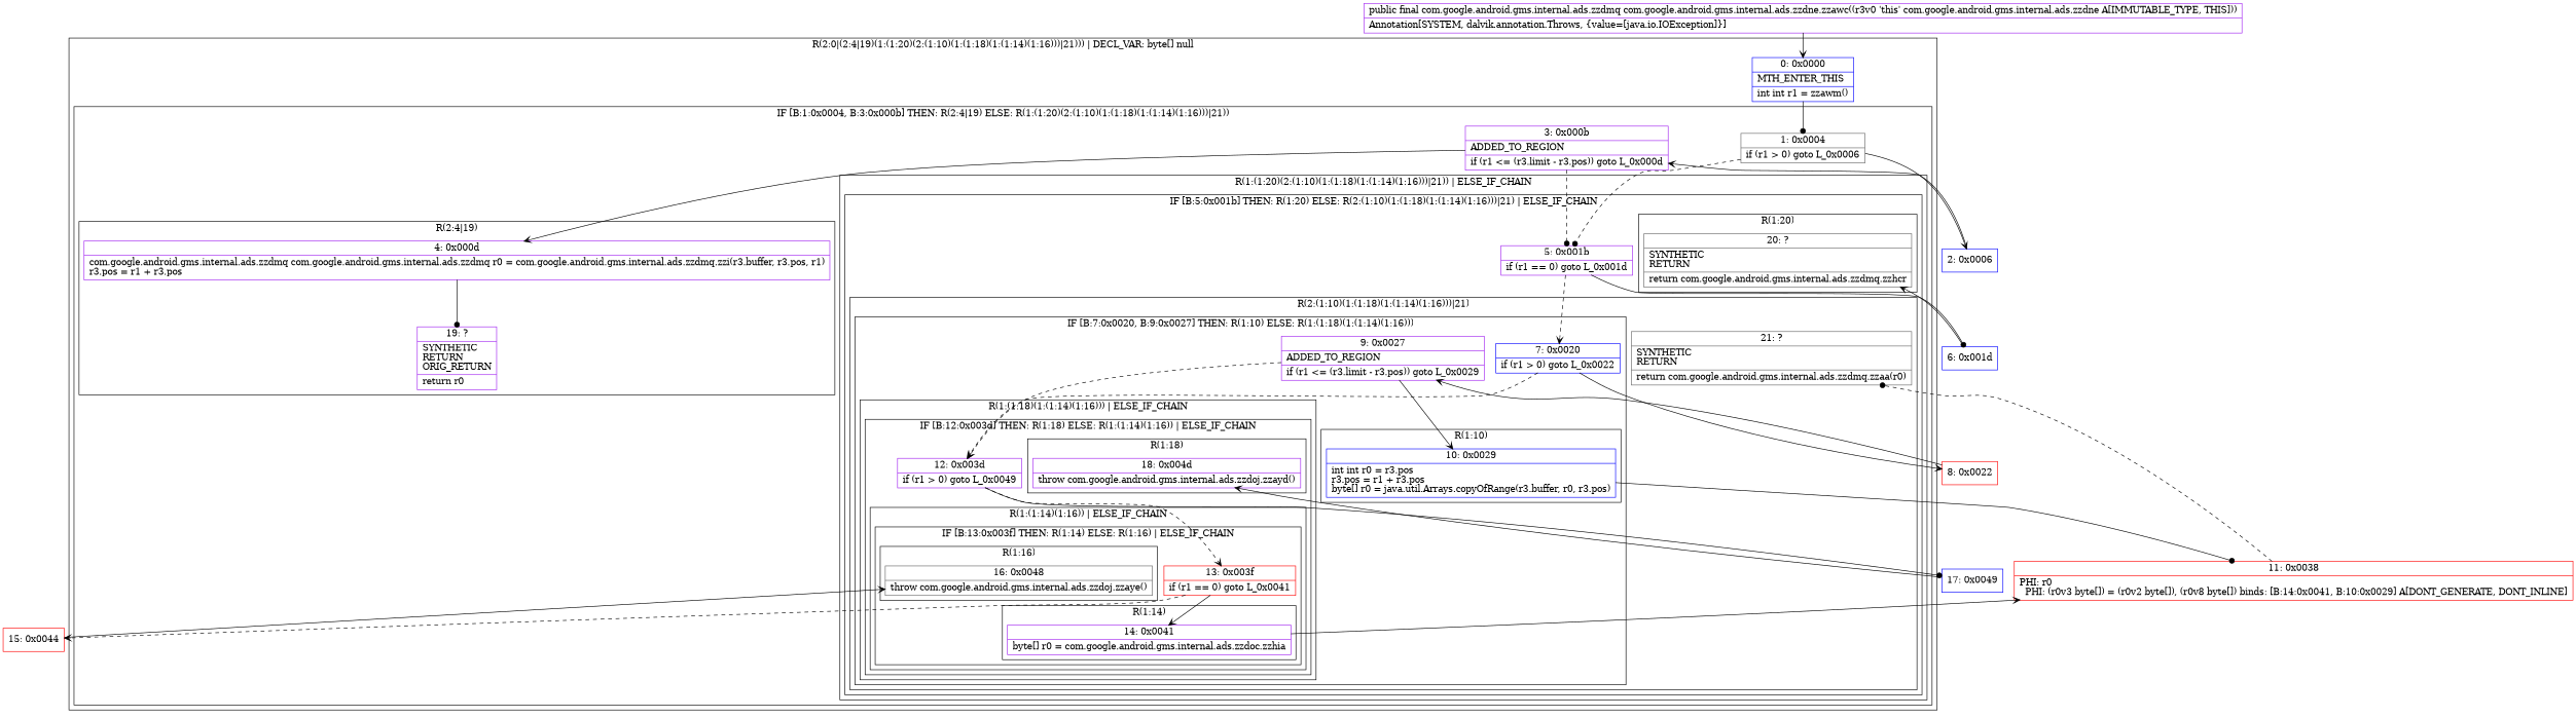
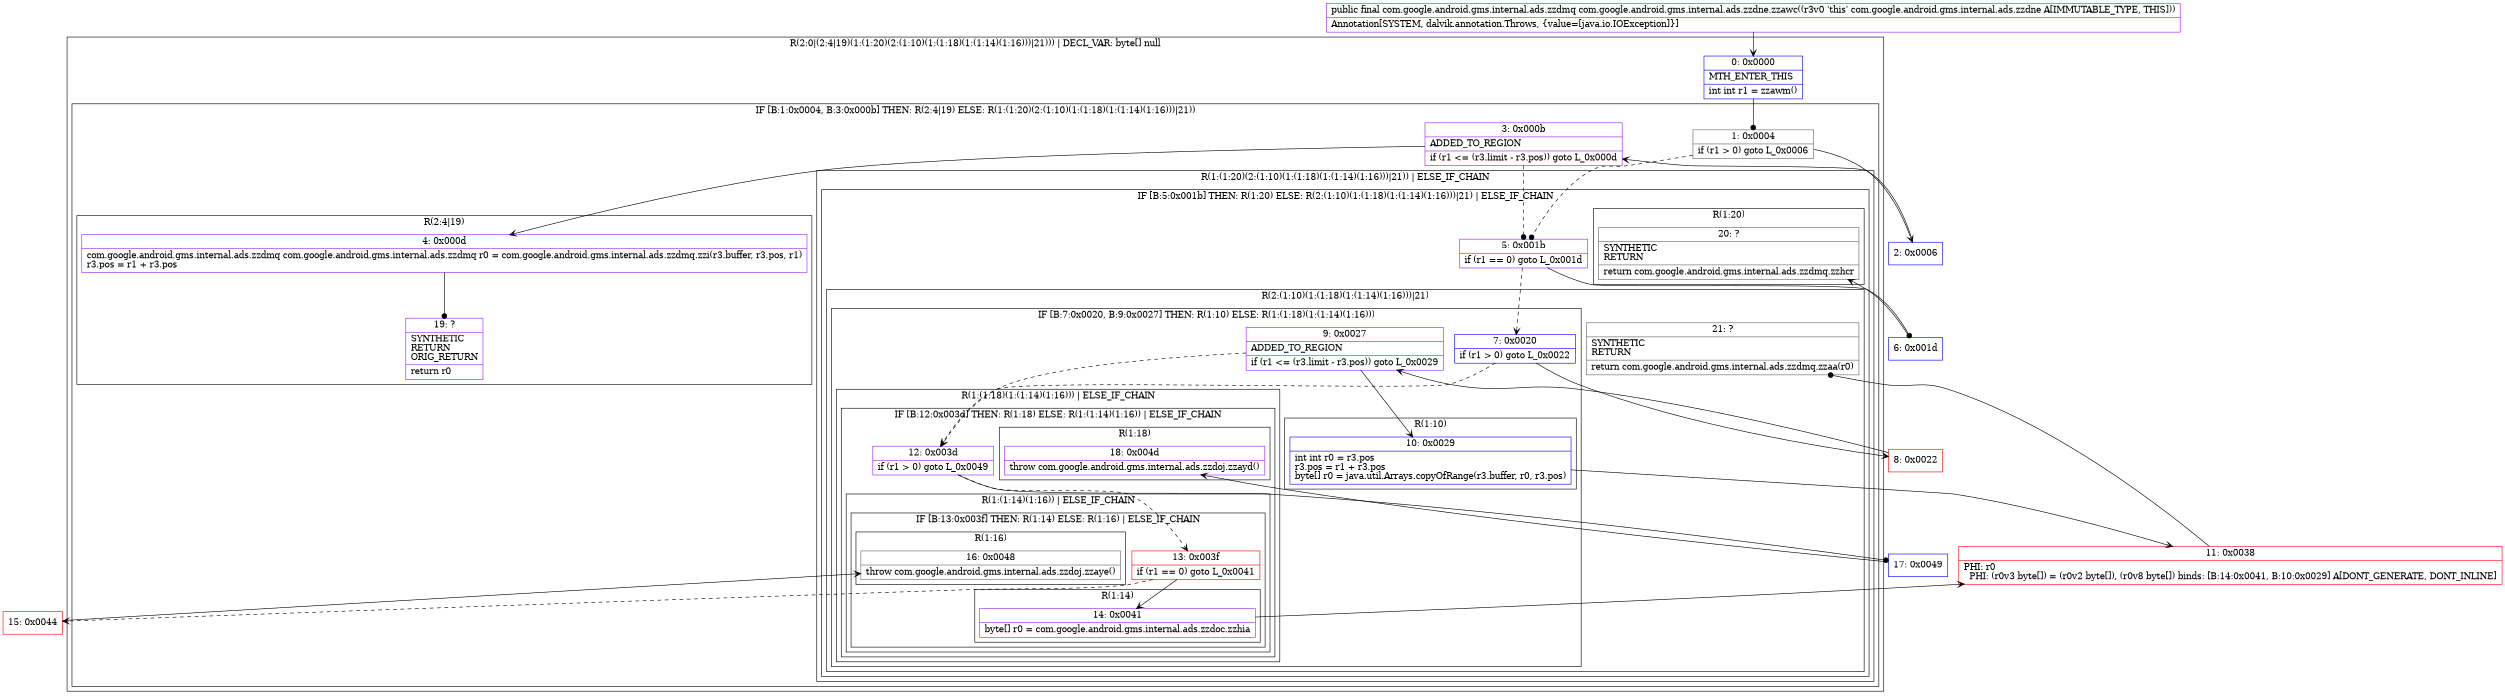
  digraph {
    node [color=purple shape=record]
    edge [arrowhead=vee]
    n1 [label="{4\:\ 0x000d|com.google.android.gms.internal.ads.zzdmq com.google.android.gms.internal.ads.zzdmq r0 = com.google.android.gms.internal.ads.zzdmq.zzi(r3.buffer, r3.pos, r1)\lr3.pos = r1 + r3.pos\l}"]
    n2 [label="{19\:\ ?|SYNTHETIC\lRETURN\lORIG_RETURN\l|return r0\l}"]
    n3 [color=gray40 label="{20\:\ ?|SYNTHETIC\lRETURN\l|return com.google.android.gms.internal.ads.zzdmq.zzhcr\l}"]
    n4 [color=blue label="{10\:\ 0x0029|int int r0 = r3.pos\lr3.pos = r1 + r3.pos\lbyte[] r0 = java.util.Arrays.copyOfRange(r3.buffer, r0, r3.pos)\l}"]
    n5 [label="{18\:\ 0x004d|throw com.google.android.gms.internal.ads.zzdoj.zzayd()\l}"]
    n6 [label="{14\:\ 0x0041|byte[] r0 = com.google.android.gms.internal.ads.zzdoc.zzhia\l}"]
    n7 [color=gray40 label="{16\:\ 0x0048|throw com.google.android.gms.internal.ads.zzdoj.zzaye()\l}"]
    n8 [color=red label="{13\:\ 0x003f|if (r1 == 0) goto L_0x0041\l}"]
    n9 [label="{12\:\ 0x003d|if (r1 \> 0) goto L_0x0049\l}"]
    n10 [color=blue label="{7\:\ 0x0020|if (r1 \> 0) goto L_0x0022\l}"]
    n11 [label="{9\:\ 0x0027|ADDED_TO_REGION\l|if (r1 \<= (r3.limit \- r3.pos)) goto L_0x0029\l}"]
    n12 [color=gray40 label="{21\:\ ?|SYNTHETIC\lRETURN\l|return com.google.android.gms.internal.ads.zzdmq.zzaa(r0)\l}"]
    n13 [label="{5\:\ 0x001b|if (r1 == 0) goto L_0x001d\l}"]
    n14 [color=gray40 label="{1\:\ 0x0004|if (r1 \> 0) goto L_0x0006\l}"]
    n15 [label="{3\:\ 0x000b|ADDED_TO_REGION\l|if (r1 \<= (r3.limit \- r3.pos)) goto L_0x000d\l}"]
    n16 [color=blue label="{0\:\ 0x0000|MTH_ENTER_THIS\l|int int r1 = zzawm()\l}"]
    n17 [color=red label="{11\:\ 0x0038|PHI: r0 \l  PHI: (r0v3 byte[]) = (r0v2 byte[]), (r0v8 byte[]) binds: [B:14:0x0041, B:10:0x0029] A[DONT_GENERATE, DONT_INLINE]\l}"]
    n18 [color=red label="{15\:\ 0x0044}"]
    n19 [color=blue label="{17\:\ 0x0049}"]
    n20 [color=red label="{8\:\ 0x0022}"]
    n21 [color=blue label="{6\:\ 0x001d}"]
    n22 [color=blue label="{2\:\ 0x0006}"]
    n23 [label="{public final com.google.android.gms.internal.ads.zzdmq com.google.android.gms.internal.ads.zzdne.zzawc((r3v0 'this' com.google.android.gms.internal.ads.zzdne A[IMMUTABLE_TYPE, THIS]))  | Annotation[SYSTEM, dalvik.annotation.Throws, \{value=[java.io.IOException]\}]\l}"]
    subgraph cluster_1 {
      label="R(2:0|(2:4|19)(1:(1:20)(2:(1:10)(1:(1:18)(1:(1:14)(1:16)))|21))) | DECL_VAR: byte[] null\l"
      n16
      subgraph cluster_2 {
        label="IF [B:1:0x0004, B:3:0x000b] THEN: R(2:4|19) ELSE: R(1:(1:20)(2:(1:10)(1:(1:18)(1:(1:14)(1:16)))|21))"
        n14
        n15
        subgraph cluster_3 {
          label="R(2:4|19)"
          n1
          n2
        }
        subgraph cluster_4 {
          label="R(1:(1:20)(2:(1:10)(1:(1:18)(1:(1:14)(1:16)))|21)) | ELSE_IF_CHAIN\l"
          subgraph cluster_5 {
            label="IF [B:5:0x001b] THEN: R(1:20) ELSE: R(2:(1:10)(1:(1:18)(1:(1:14)(1:16)))|21) | ELSE_IF_CHAIN\l"
            n13
            subgraph cluster_6 {
              label="R(1:20)"
              n3
            }
            subgraph cluster_7 {
              label="R(2:(1:10)(1:(1:18)(1:(1:14)(1:16)))|21)"
              n12
              subgraph cluster_8 {
                label="IF [B:7:0x0020, B:9:0x0027] THEN: R(1:10) ELSE: R(1:(1:18)(1:(1:14)(1:16)))"
                n10
                n11
                subgraph cluster_9 {
                  label="R(1:10)"
                  n4
                }
                subgraph cluster_10 {
                  label="R(1:(1:18)(1:(1:14)(1:16))) | ELSE_IF_CHAIN\l"
                  subgraph cluster_11 {
                    label="IF [B:12:0x003d] THEN: R(1:18) ELSE: R(1:(1:14)(1:16)) | ELSE_IF_CHAIN\l"
                    n9
                    subgraph cluster_12 {
                      label="R(1:18)"
                      n5
                    }
                    subgraph cluster_13 {
                      label="R(1:(1:14)(1:16)) | ELSE_IF_CHAIN\l"
                      subgraph cluster_14 {
                        label="IF [B:13:0x003f] THEN: R(1:14) ELSE: R(1:16) | ELSE_IF_CHAIN\l"
                        n8
                        subgraph cluster_15 {
                          label="R(1:14)"
                          n6
                        }
                        subgraph cluster_16 {
                          label="R(1:16)"
                          n7
                        }
                      }
                    }
                  }
                }
              }
            }
          }
        }
      }
    }
    n1 -> n2 [arrowhead=dot]
-   n4 -> n17 [arrowhead=dot]
+   n4 -> n17
    n6 -> n17
    n8 -> n6
    n8 -> n18 [style=dashed]
    n9 -> n8 [style=dashed]
    n9 -> n19 [arrowhead=dot]
    n10 -> n9 [style=dashed]
    n10 -> n20
    n11 -> n4
    n11 -> n9 [style=dashed]
    n13 -> n10 [style=dashed]
    n13 -> n21 [arrowhead=dot]
    n14 -> n13 [arrowhead=dot style=dashed]
    n14 -> n22
    n15 -> n1
    n15 -> n13 [arrowhead=dot style=dashed]
    n16 -> n14 [arrowhead=dot]
-   n17 -> n12 [arrowhead=dot style=dashed]
+   n17 -> n12 [arrowhead=dot]
    n18 -> n7
    n19 -> n5
    n20 -> n11
    n21 -> n3
    n22 -> n15
    n23 -> n16
  }
